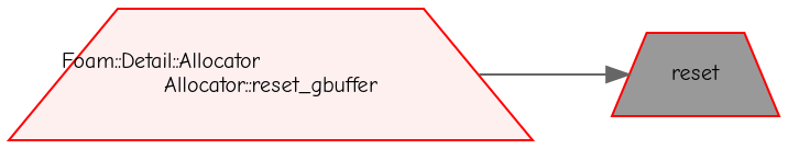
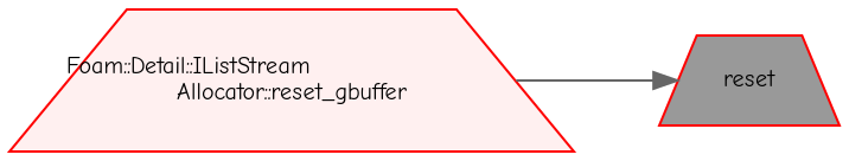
  digraph {
    rankdir=RL
    fontname="Comic Neue"
    node [color=red fontname="Comic Neue" fontsize=10 shape=trapezium style=filled]
    n1 [fillcolor=grey60 fontcolor=black height=0.2 label=reset width=0.4]
-   n2 [fillcolor="#FFF0F0" height=0.2 label="Foam::Detail::Allocator\lAllocator::reset_gbuffer" width=0.4]
+   n2 [fillcolor="#FFF0F0" height=0.2 label="Foam::Detail::IListStream\lAllocator::reset_gbuffer" width=0.4]
    n1 -> n2 [color=gray40 dir=back fontname="Comic Neue" fontsize=10 labelfontname=Helvetica labelfontsize=10 style=solid]
  }
